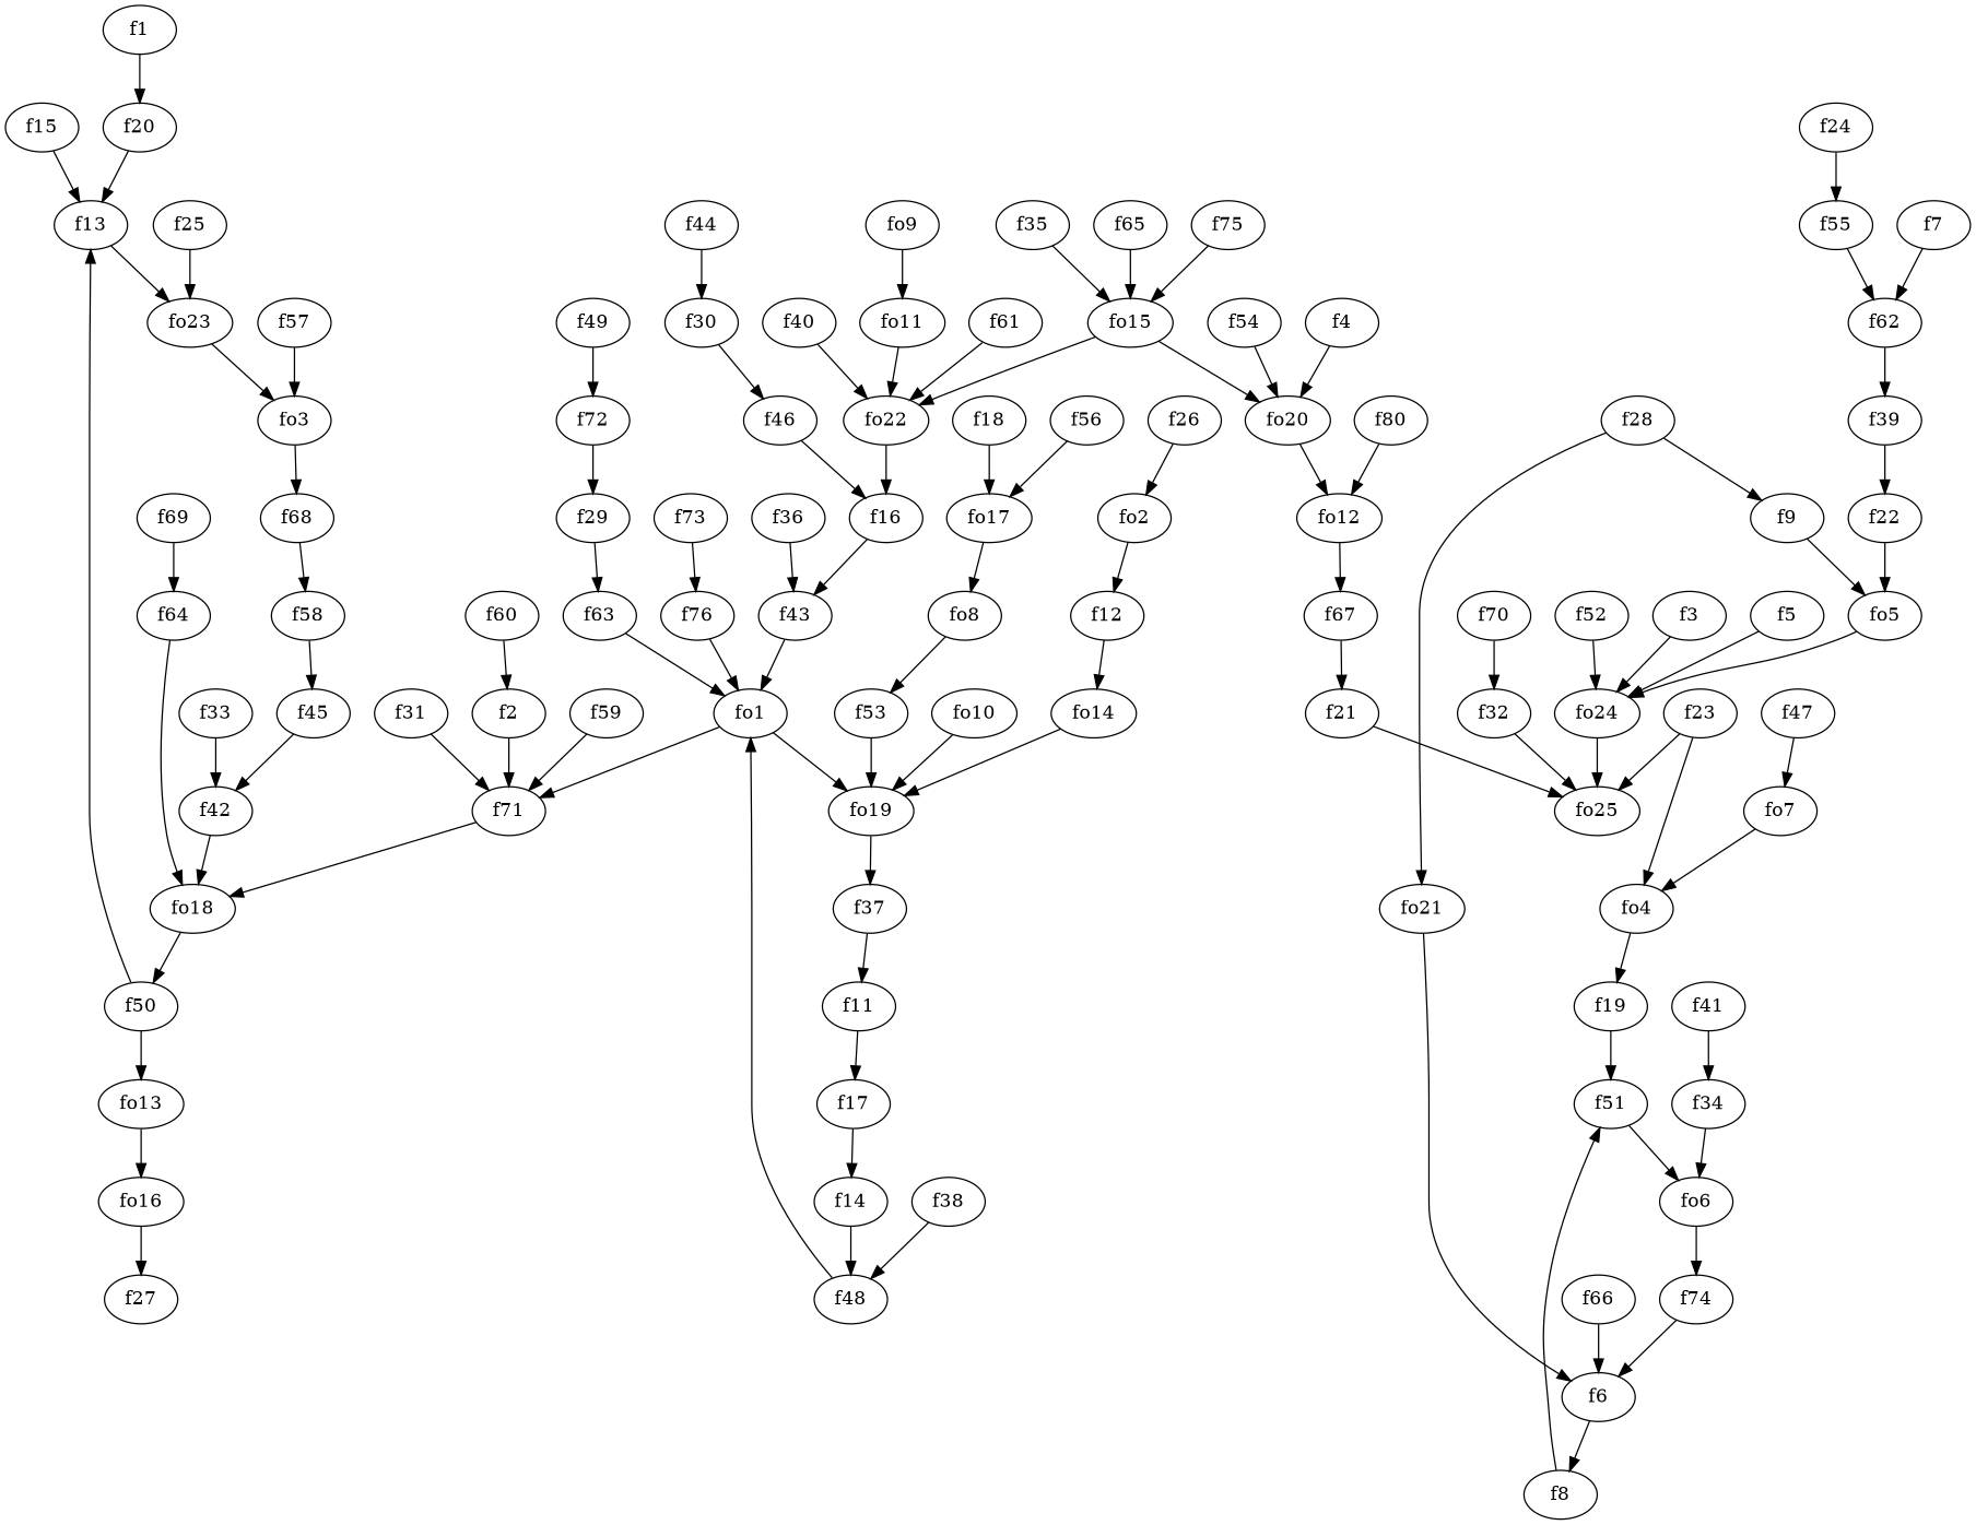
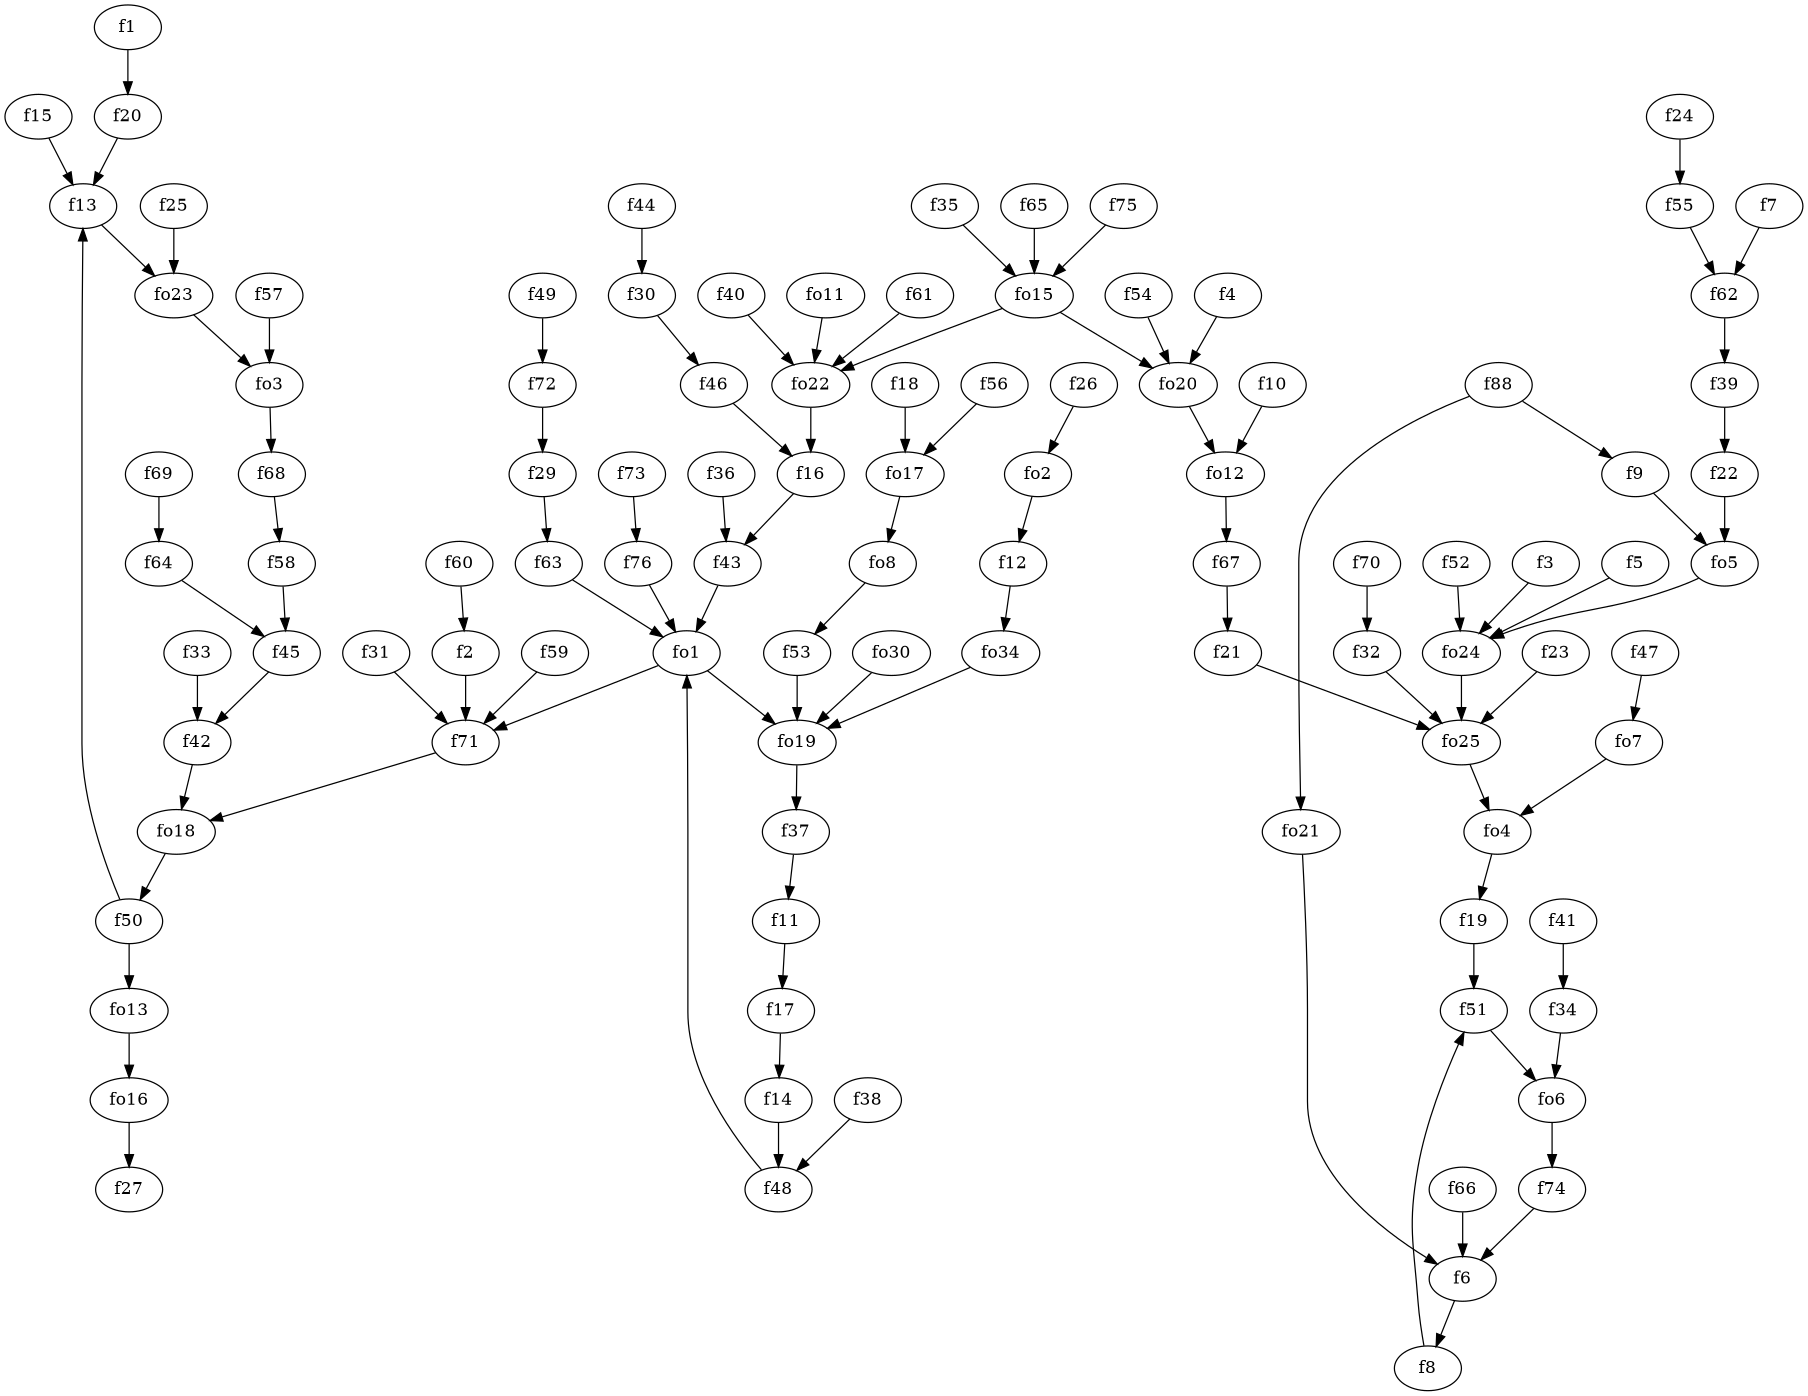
  strict digraph {
    edge [weight=2]
    f1
    f20
    f13
    f2
    f71
    fo18
    f3
    fo24
    fo25
    f4
    fo20
    fo12
    f5
    f6
    f8
    f51
    f7
    f62
    f39
    fo6
    f9
    fo5
-   f10 [label=f80]
+   f10
    f67
    f11
    f17
    f14
    f12
-   fo14
+   fo14 [label=fo34]
    fo19
    fo23
    fo3
    f48
    fo1
    f15
    f16
    f43
    f18
    fo17
    fo8
    f19
    f21
    fo4
    f22
    f23
    f24
    f55
    f25
    f26
    fo2
-   f28
+   f28 [label=f88]
    fo21
    f29
    f63
    f30
    f46
    f31
    f32
    f33
    f42
    f34
    f74
    f35
    fo15
    fo22
    f36
    f37
    f38
    f40
    f41
    f50
    f44
    f45
    f47
    fo7
    f49
    f72
    fo13
    fo16
    f52
    f53
    f54
    f56
    f57
    f68
    f58
    f59
    f60
    f61
    f64
    f65
    f66
    f69
    f70
    f73
    f76
    f75
-   fo9
    fo11
-   fo10
+   fo10 [label=fo30]
    f27
    f1 -> f20
    f20 -> f13
    f13 -> fo23
    f2 -> f71
    f71 -> fo18
    fo18 -> f50
    f3 -> fo24
    fo24 -> fo25
-   f23 -> fo4
+   fo25 -> fo4
    f4 -> fo20
    fo20 -> fo12
    fo12 -> f67
    f5 -> fo24
    f6 -> f8
    f8 -> f51
    f51 -> fo6
    f7 -> f62
    f62 -> f39
    f39 -> f22
    fo6 -> f74
    f9 -> fo5
    fo5 -> fo24
    f10 -> fo12
    f67 -> f21
    f11 -> f17
    f17 -> f14
    f14 -> f48
    f12 -> fo14
    fo14 -> fo19
    fo19 -> f37
    fo23 -> fo3
    fo3 -> f68
    f48 -> fo1
    fo1 -> f71
    fo1 -> fo19
    f15 -> f13
    f16 -> f43
    f43 -> fo1
    f18 -> fo17
    fo17 -> fo8
    fo8 -> f53
    f19 -> f51
    f21 -> fo25
    fo4 -> f19
    f22 -> fo5
    f23 -> fo25
    f24 -> f55
    f55 -> f62
    f25 -> fo23
    f26 -> fo2
    fo2 -> f12
    f28 -> f9
    f28 -> fo21
    fo21 -> f6
    f29 -> f63
    f63 -> fo1
    f30 -> f46
    f46 -> f16
    f31 -> f71
    f32 -> fo25
    f33 -> f42
    f42 -> fo18
    f34 -> fo6
    f74 -> f6
    f35 -> fo15
    fo15 -> fo20
    fo15 -> fo22
    fo22 -> f16
    f36 -> f43
    f37 -> f11
    f38 -> f48
    f40 -> fo22
    f41 -> f34
    f50 -> f13
    f50 -> fo13
    f44 -> f30
    f45 -> f42
    f47 -> fo7
    fo7 -> fo4
    f49 -> f72
    f72 -> f29
    fo13 -> fo16
    fo16 -> f27
    f52 -> fo24
    f53 -> fo19
    f54 -> fo20
    f56 -> fo17
    f57 -> fo3
    f68 -> f58
    f58 -> f45
    f59 -> f71
    f60 -> f2
    f61 -> fo22
-   f64 -> fo18
+   f64 -> f45
    f65 -> fo15
    f66 -> f6
    f69 -> f64
    f70 -> f32
    f73 -> f76
    f76 -> fo1
    f75 -> fo15
-   fo9 -> fo11
    fo11 -> fo22
    fo10 -> fo19
  }
